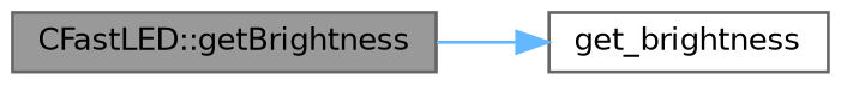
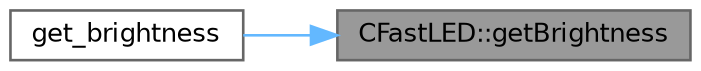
  digraph {
    rankdir=RL
    node [fontname=Helvetica fontsize=10 shape=box style=filled]
    n1 [color=gray40 fillcolor=grey60 fontcolor=black height=0.2 label="CFastLED::getBrightness" width=0.4]
    n2 [color=grey40 fillcolor=white height=0.2 label=get_brightness width=0.4]
-   n2 -> n1 [color=steelblue1 dir=back fontname=Helvetica fontsize=10 labelfontname=Helvetica labelfontsize=10 style=solid]
+   n1 -> n2 [color=steelblue1 dir=back fontname=Helvetica fontsize=10 labelfontname=Helvetica labelfontsize=10 style=solid]
  }
